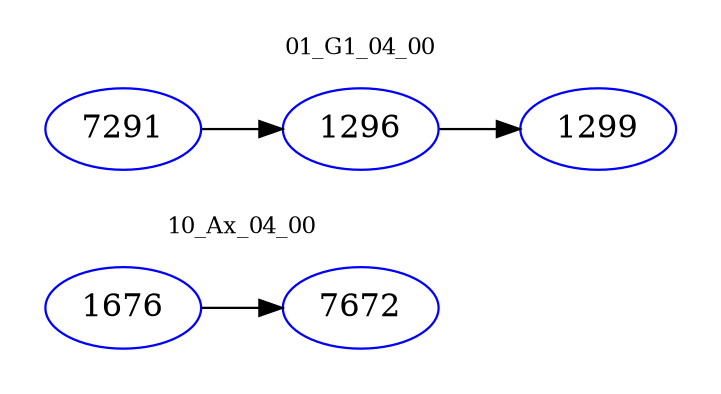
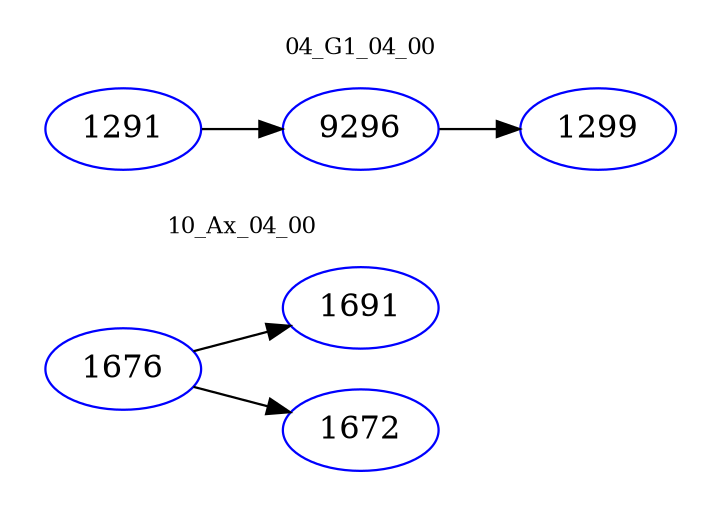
  digraph {
    rankdir=LR
    node [color=blue]
    edge [color=black]
    n1 [label=1676]
-   n2 [label=7672]
-   n4 [label=1296]
-   n5 [label=7291]
+   n2 [label=1672]
+   n3 [label=1691]
+   n4 [label=9296]
+   n5 [label=1291]
    n6 [label=1299]
    subgraph cluster_1 {
      color=white
      fontsize=10
      label="10_Ax_04_00"
      n1
      n2
+     n3
    }
    subgraph cluster_2 {
      color=white
      fontsize=10
-     label="01_G1_04_00"
+     label="04_G1_04_00"
      n4
      n5
      n6
    }
    n1 -> n2
+   n1 -> n3
    n4 -> n6
    n5 -> n4
  }
